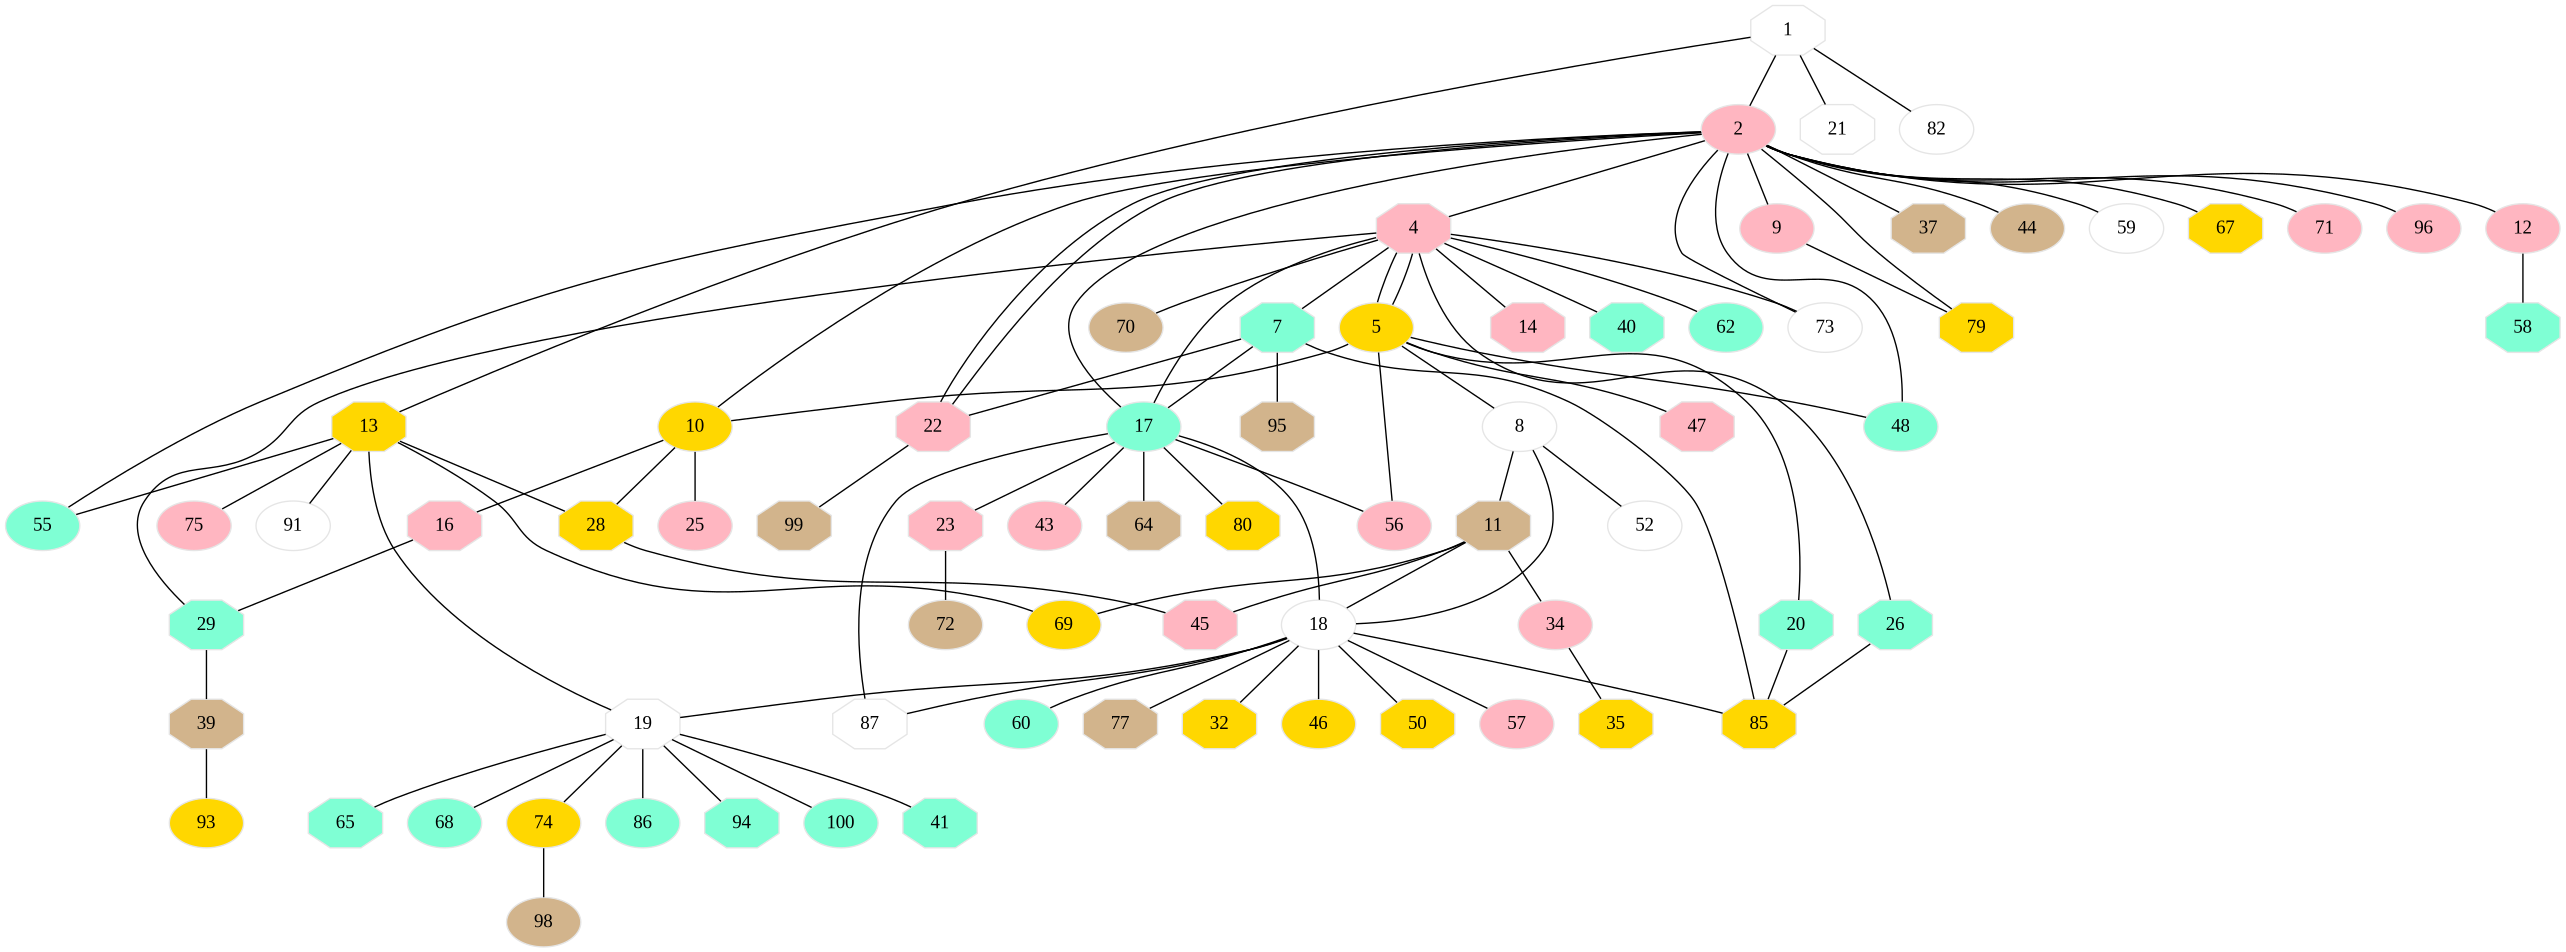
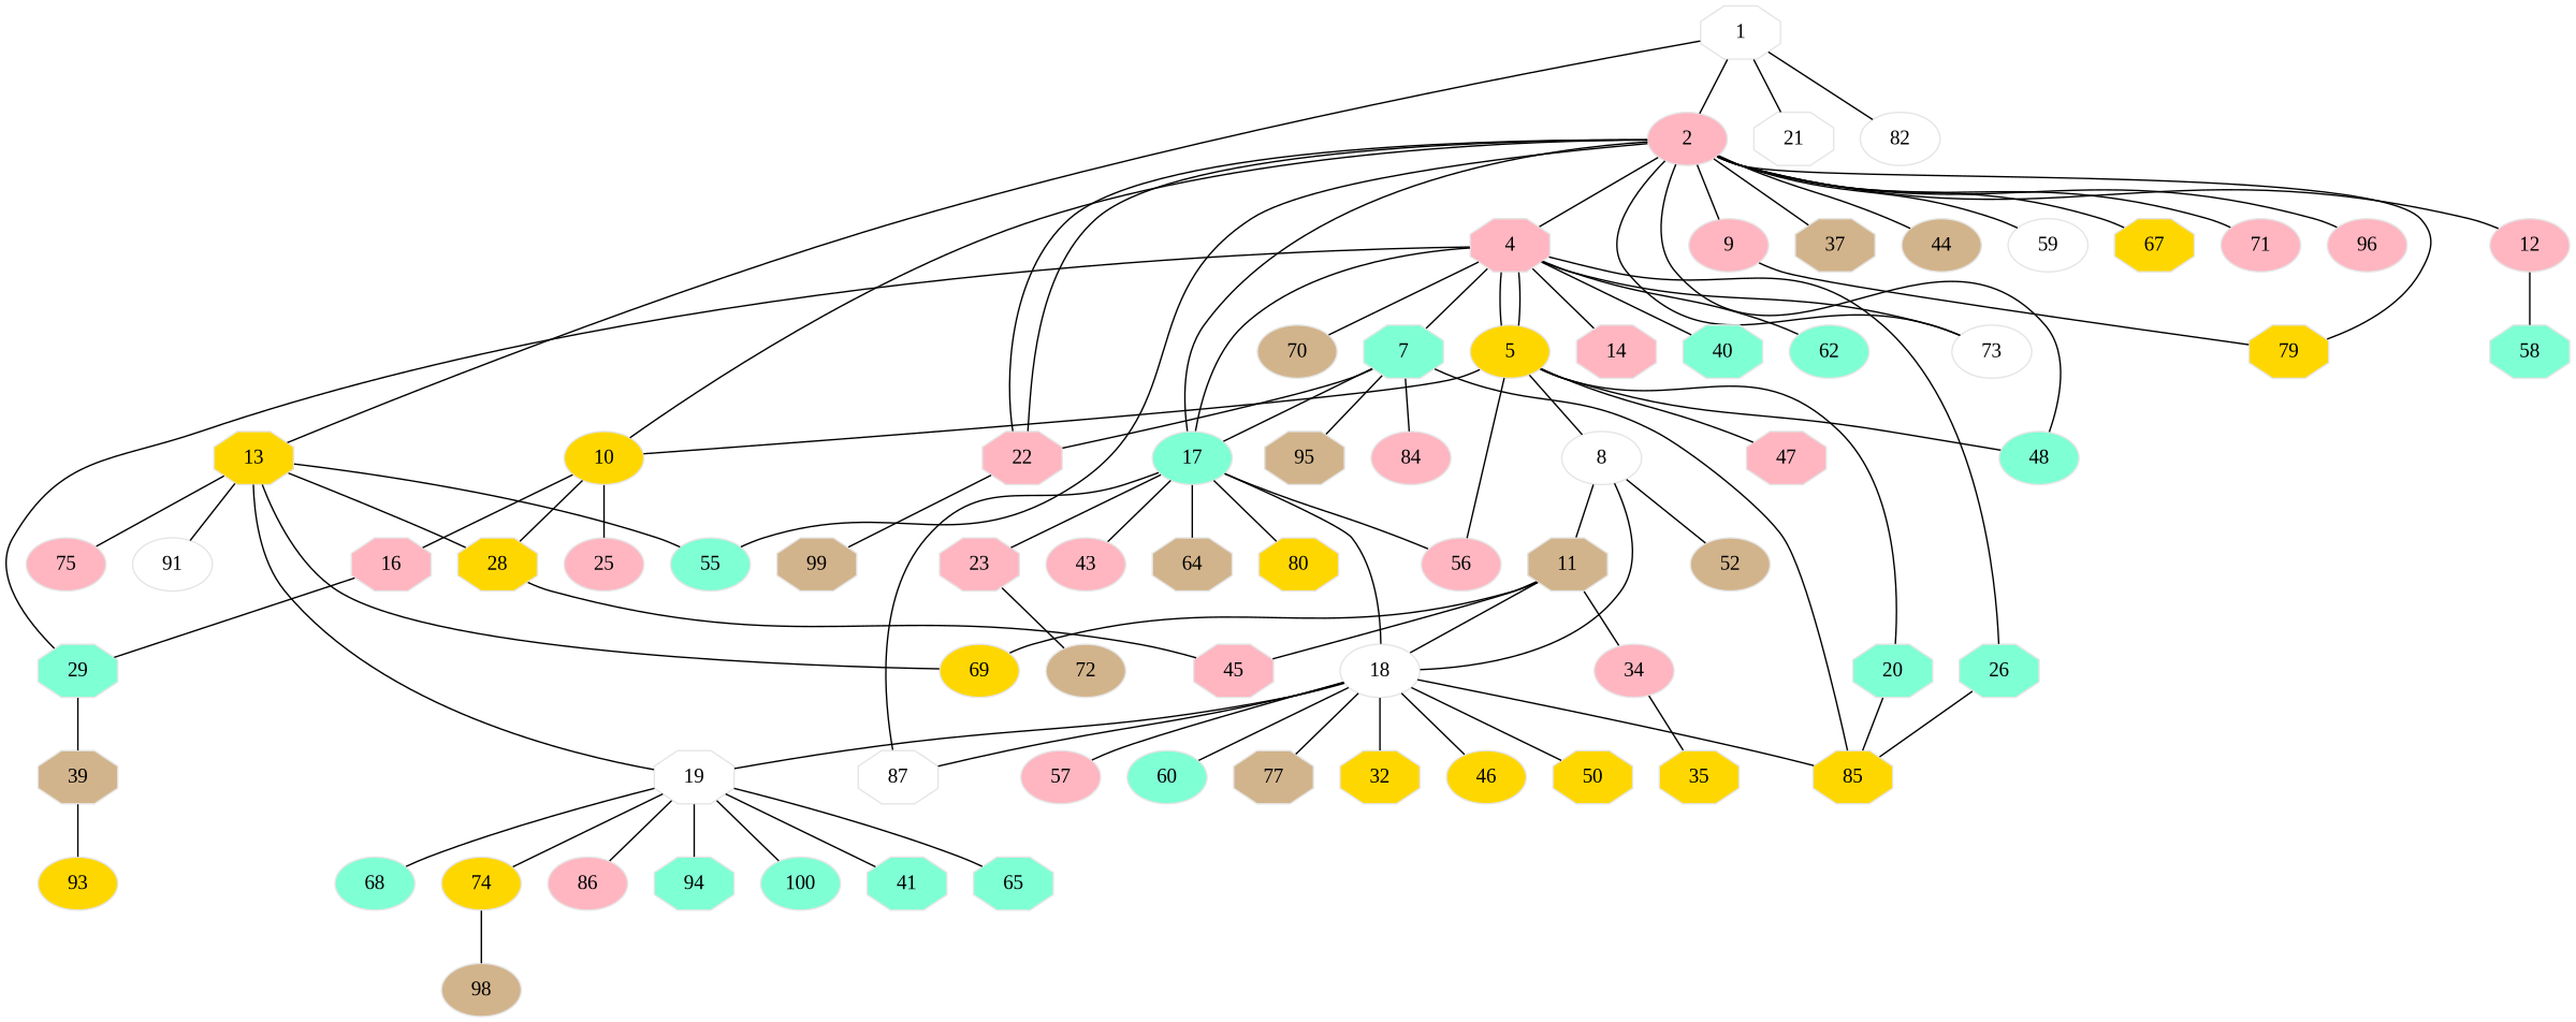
  graph {
    fontname="Liberation Serif"
    node [color=gray90 fillcolor=lightpink fontname="Liberation Serif" shape=ellipse style=filled]
    edge [fontname="Liberation Serif"]
    1 [fillcolor=white shape=octagon super="+76"]
    2 [super="+3"]
    13 [fillcolor=gold shape=octagon super="+27"]
    21 [fillcolor=white shape=octagon]
    82 [fillcolor=white]
    79 [fillcolor=gold shape=octagon]
    4 [shape=octagon super="+6"]
    9
    10 [fillcolor=gold super="+15"]
    12 [super="+53"]
    17 [fillcolor=aquamarine super="+24"]
    22 [shape=octagon super="+63"]
    37 [fillcolor=tan shape=octagon]
    44 [fillcolor=tan]
    48 [fillcolor=aquamarine super="+54"]
    55 [fillcolor=aquamarine super="+66"]
    59 [fillcolor=white super="+61"]
    67 [fillcolor=gold shape=octagon]
    71
    73 [fillcolor=white]
    96
    28 [fillcolor=gold shape=octagon]
    69 [fillcolor=gold super="+83"]
    19 [fillcolor=white shape=octagon super="+38"]
    75
    91 [fillcolor=white]
    5 [fillcolor=gold super="+49"]
    7 [fillcolor=aquamarine shape=octagon super="+30"]
    14 [shape=octagon]
    26 [fillcolor=aquamarine shape=octagon]
    29 [fillcolor=aquamarine shape=octagon super="+92"]
    40 [fillcolor=aquamarine shape=octagon]
    62 [fillcolor=aquamarine super="+90"]
    70 [fillcolor=tan]
    16 [shape=octagon super="+36"]
    25
    58 [fillcolor=aquamarine shape=octagon]
    56
    18 [fillcolor=white super="+78"]
    23 [shape=octagon super="+31"]
    43
    64 [fillcolor=tan shape=octagon]
    80 [fillcolor=gold shape=octagon]
    87 [fillcolor=white shape=octagon]
    99 [fillcolor=tan shape=octagon]
    8 [fillcolor=white super="+81"]
    20 [fillcolor=aquamarine shape=octagon super="+51"]
    47 [shape=octagon]
+   84
    85 [fillcolor=gold shape=octagon super="+97"]
    95 [fillcolor=tan shape=octagon]
    39 [fillcolor=tan shape=octagon]
    11 [fillcolor=tan shape=octagon super="+33"]
-   52 [fillcolor=white]
+   52 [fillcolor=tan]
    34
    45 [shape=octagon super="+88"]
    32 [fillcolor=gold shape=octagon]
    46 [fillcolor=gold]
    50 [fillcolor=gold shape=octagon]
    57
    60 [fillcolor=aquamarine]
    77 [fillcolor=tan shape=octagon]
    35 [fillcolor=gold shape=octagon super="+42"]
    41 [fillcolor=aquamarine shape=octagon]
    65 [fillcolor=aquamarine shape=octagon]
    68 [fillcolor=aquamarine]
    74 [fillcolor=gold]
-   86 [fillcolor=aquamarine super="+89"]
+   86 [super="+89"]
    94 [fillcolor=aquamarine shape=octagon]
    100 [fillcolor=aquamarine]
    72 [fillcolor=tan]
    98 [fillcolor=tan]
    93 [fillcolor=gold]
    1 -- 2
    1 -- 13
    1 -- 21
    1 -- 82
    2 -- 79
    2 -- 4
    2 -- 9
    2 -- 10
    2 -- 12
    2 -- 17
    2 -- 22
    2 -- 22
    2 -- 37
    2 -- 44
    2 -- 48
    2 -- 55
    2 -- 59
    2 -- 67
    2 -- 71
    2 -- 73
    2 -- 96
    13 -- 55
    13 -- 28
    13 -- 69
    13 -- 19
    13 -- 75
    13 -- 91
    4 -- 17
    4 -- 73
    4 -- 5
    4 -- 5
    4 -- 7
    4 -- 14
    4 -- 26
    4 -- 29
    4 -- 40
    4 -- 62
    4 -- 70
    9 -- 79
    10 -- 28
    10 -- 16
    10 -- 25
    12 -- 58
    17 -- 56
    17 -- 18
    17 -- 23
    17 -- 43
    17 -- 64
    17 -- 80
    17 -- 87 [weight=2]
    22 -- 99
    28 -- 45
    19 -- 41
    19 -- 65
    19 -- 68
    19 -- 74
    19 -- 86
    19 -- 94
    19 -- 100
    5 -- 10
    5 -- 48
    5 -- 56
    5 -- 8
    5 -- 20
    5 -- 47
    7 -- 17
    7 -- 22
+   7 -- 84
    7 -- 85
    7 -- 95
    26 -- 85
    29 -- 39
    16 -- 29
    18 -- 19
    18 -- 87
    18 -- 85
    18 -- 32
    18 -- 46
    18 -- 50
    18 -- 57
    18 -- 60
    18 -- 77
    23 -- 72
    8 -- 18
    8 -- 11
    8 -- 52
    20 -- 85
    39 -- 93
    11 -- 69
    11 -- 18
    11 -- 34
    11 -- 45
    34 -- 35
    74 -- 98
  }
